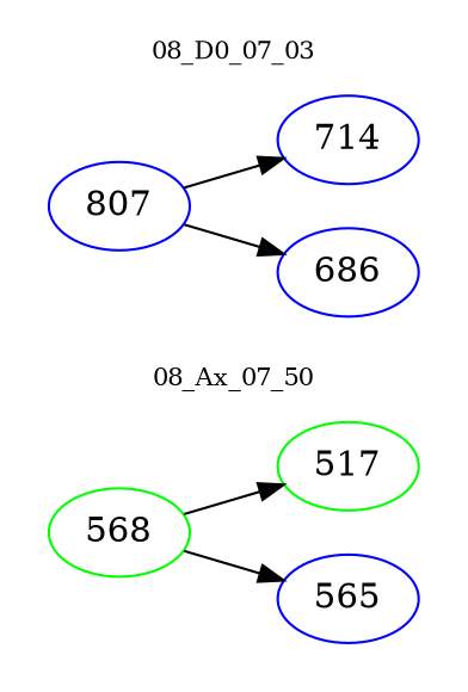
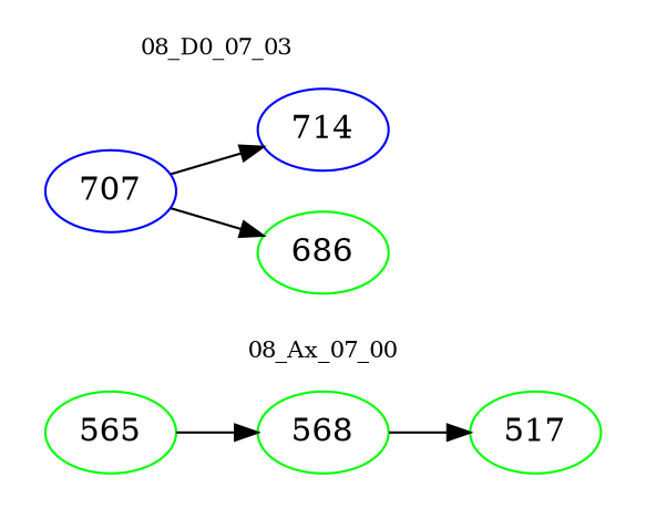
  digraph {
    fontname="DejaVu Serif"
    rankdir=LR
    node [color=green fontname="DejaVu Serif"]
    edge [color=black fontname="DejaVu Serif"]
    n1 [label=568]
-   n2 [color=blue label=565]
+   n2 [label=565]
    n3 [label=517]
-   n4 [color=blue label=807]
-   n5 [color=blue label=686]
+   n4 [color=blue label=707]
+   n5 [label=686]
    n6 [color=blue label=714]
    subgraph cluster_1 {
      color=white
      fontsize=10
-     label="08_Ax_07_50"
+     label="08_Ax_07_00"
      n1
      n2
      n3
    }
    subgraph cluster_2 {
      color=white
      fontsize=10
      label="08_D0_07_03"
      n4
      n5
      n6
    }
-   n1 -> n2
+   n2 -> n1
    n1 -> n3
    n4 -> n5
    n4 -> n6
  }
